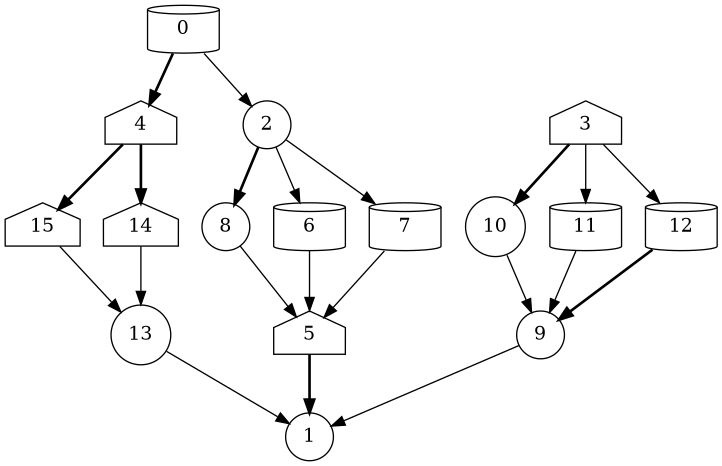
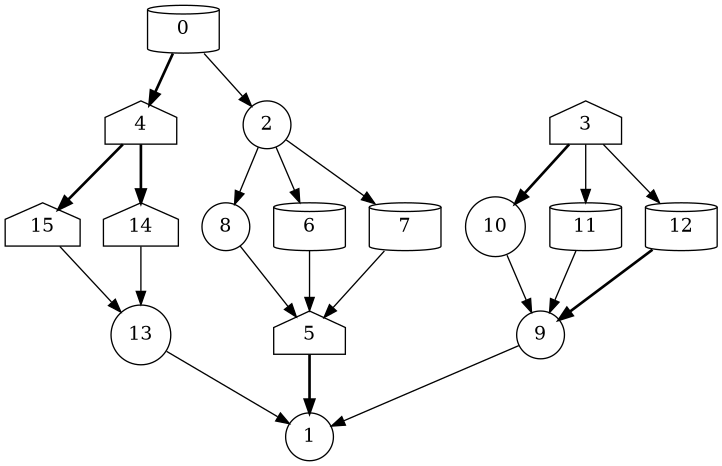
  digraph {
    "Duplicate states"=0
    GraphType=S_P
    "Max states in OPEN"=0
    Modes="120000ms; topo-ordered tasks, ; Pruning: task equivalence, fixed order ready list, ; F-value: ; Optimisation: best schedule length (SL) optimisation on equal, "
    NumberOfTasks=16
    "Pruned using list schedule length"=4118
    "States removed from OPEN"=0
    TargetSystem="Homogeneous-2"
    "Time to schedule (ms)"=241
    "Total idle time"=18
    "Total schedule length"=76
    "Total sequential time"=95
    "Total states created"=9450
    node ["Finish time"=37 Processor=0 Weight=7 shape=circle]
    edge [Weight=44 style=solid]
    0 ["Finish time"=3 "Start time"=0 Weight=3 shape=cylinder]
    4 ["Start time"=29 Weight=8 shape=house]
    2 ["Finish time"=9 "Start time"=3 Weight=6]
    15 ["Finish time"=51 "Start time"=44 shape=house]
    14 ["Finish time"=44 "Start time"=37 shape=house]
    8 ["Finish time"=22 "Start time"=15]
    6 ["Finish time"=15 "Start time"=13 Weight=2 shape=cylinder]
    7 ["Finish time"=13 "Start time"=9 Weight=4 shape=cylinder]
    3 ["Finish time"=25 Processor=1 "Start time"=18 shape=house]
    10 ["Finish time"=65 "Start time"=61 Weight=4]
    11 ["Finish time"=28 Processor=1 "Start time"=25 Weight=3 shape=cylinder]
    12 [Processor=1 "Start time"=28 Weight=9 shape=cylinder]
    13 ["Finish time"=61 "Start time"=51 Weight=10]
    5 ["Finish time"=29 "Start time"=22 shape=house]
    9 ["Finish time"=69 "Start time"=65 Weight=4]
    1 ["Finish time"=76 "Start time"=69]
    0 -> 4 [style=bold]
    0 -> 2 [Weight=65]
    4 -> 15 [Weight=51 style=bold]
    4 -> 14 [Weight=58 style=bold]
-   2 -> 8 [style=bold]
+   2 -> 8
    2 -> 6 [Weight=15]
    2 -> 7 [Weight=58]
    15 -> 13 [Weight=73]
    14 -> 13 [Weight=22]
    8 -> 5 [Weight=65]
    6 -> 5 [Weight=51]
    7 -> 5 [Weight=36]
    3 -> 10 [Weight=36 style=bold]
    3 -> 11 [Weight=15]
    3 -> 12 [Weight=22]
    10 -> 9 [Weight=73]
    11 -> 9 [Weight=29]
    12 -> 9 [Weight=22 style=bold]
    13 -> 1 [Weight=51]
    5 -> 1 [Weight=65 style=bold]
    9 -> 1
  }
